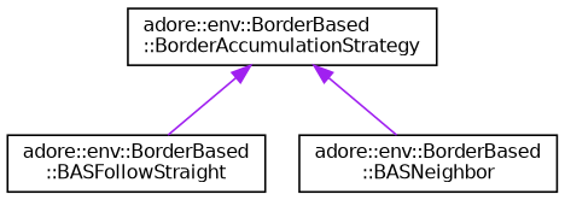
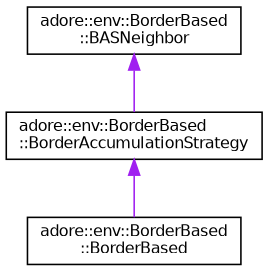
  digraph {
    rankdir=TB
    node [color=black fillcolor=white fontname=Helvetica fontsize=10 shape=record style=filled]
    edge [color=purple dir=back fontname=Helvetica fontsize=10 labelfontname=Helvetica labelfontsize=10 style=solid]
    n1 [height=0.2 label="adore::env::BorderBased\l::BorderAccumulationStrategy" width=0.4]
-   n2 [height=0.2 label="adore::env::BorderBased\l::BASFollowStraight" width=0.4]
+   n2 [height=0.2 label="adore::env::BorderBased\l::BorderBased" width=0.4]
    n3 [height=0.2 label="adore::env::BorderBased\l::BASNeighbor" width=0.4]
    n1 -> n2
-   n1 -> n3
+   n3 -> n1
  }
